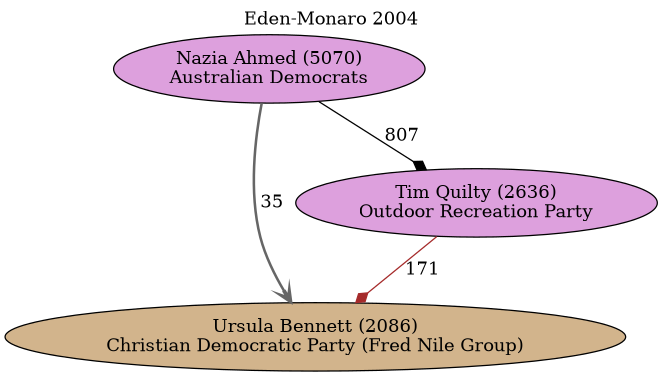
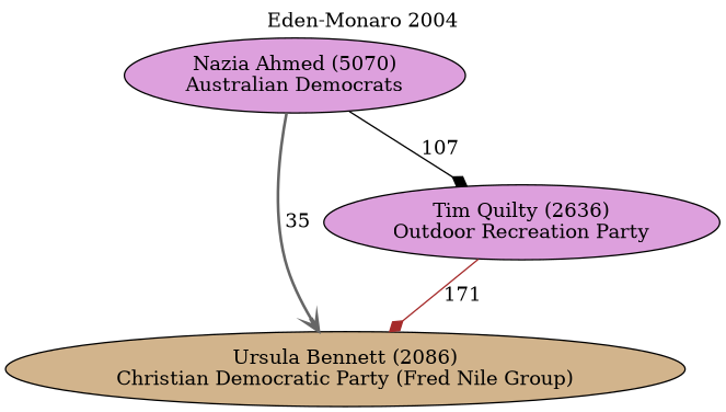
  digraph {
    label="Eden-Monaro 2004"
    labelloc=t
    mclimit=10
    node [shape=ellipse style=filled fillcolor=plum]
    edge [style=solid arrowhead=diamond]
    n1 [label="Ursula Bennett (2086)\nChristian Democratic Party (Fred Nile Group)" fillcolor=tan]
    n2 [label="Tim Quilty (2636)\nOutdoor Recreation Party"]
    n3 [label="Nazia Ahmed (5070)\nAustralian Democrats"]
    n2 -> n1 [label=171 color=brown]
    n3 -> n1 [label=35 color=gray40 style=bold arrowhead=vee]
-   n3 -> n2 [label=807 color=black]
+   n3 -> n2 [label=107 color=black]
  }
